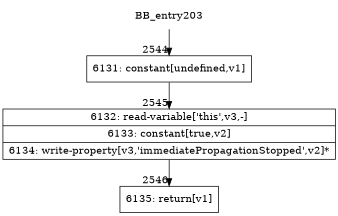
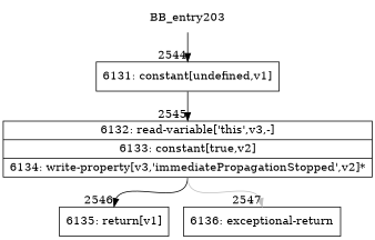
  digraph {
    rankdir=TD
    node [shape=record]
    edge [headport=n tailport=s]
    n1 [label=BB_entry203 shape=none]
    n2 [label="{6131: constant[undefined,v1]}"]
    n3 [label="{6132: read-variable['this',v3,-]|6133: constant[true,v2]|6134: write-property[v3,'immediatePropagationStopped',v2]*}"]
    n4 [label="{6135: return[v1]}"]
+   n5 [label="{6136: exceptional-return}"]
    n1 -> n2 [headlabel="    2544"]
    n2 -> n3 [headlabel="      2545"]
    n3 -> n4 [headlabel="      2546"]
+   n3 -> n5 [color=gray headlabel="      2547"]
  }
